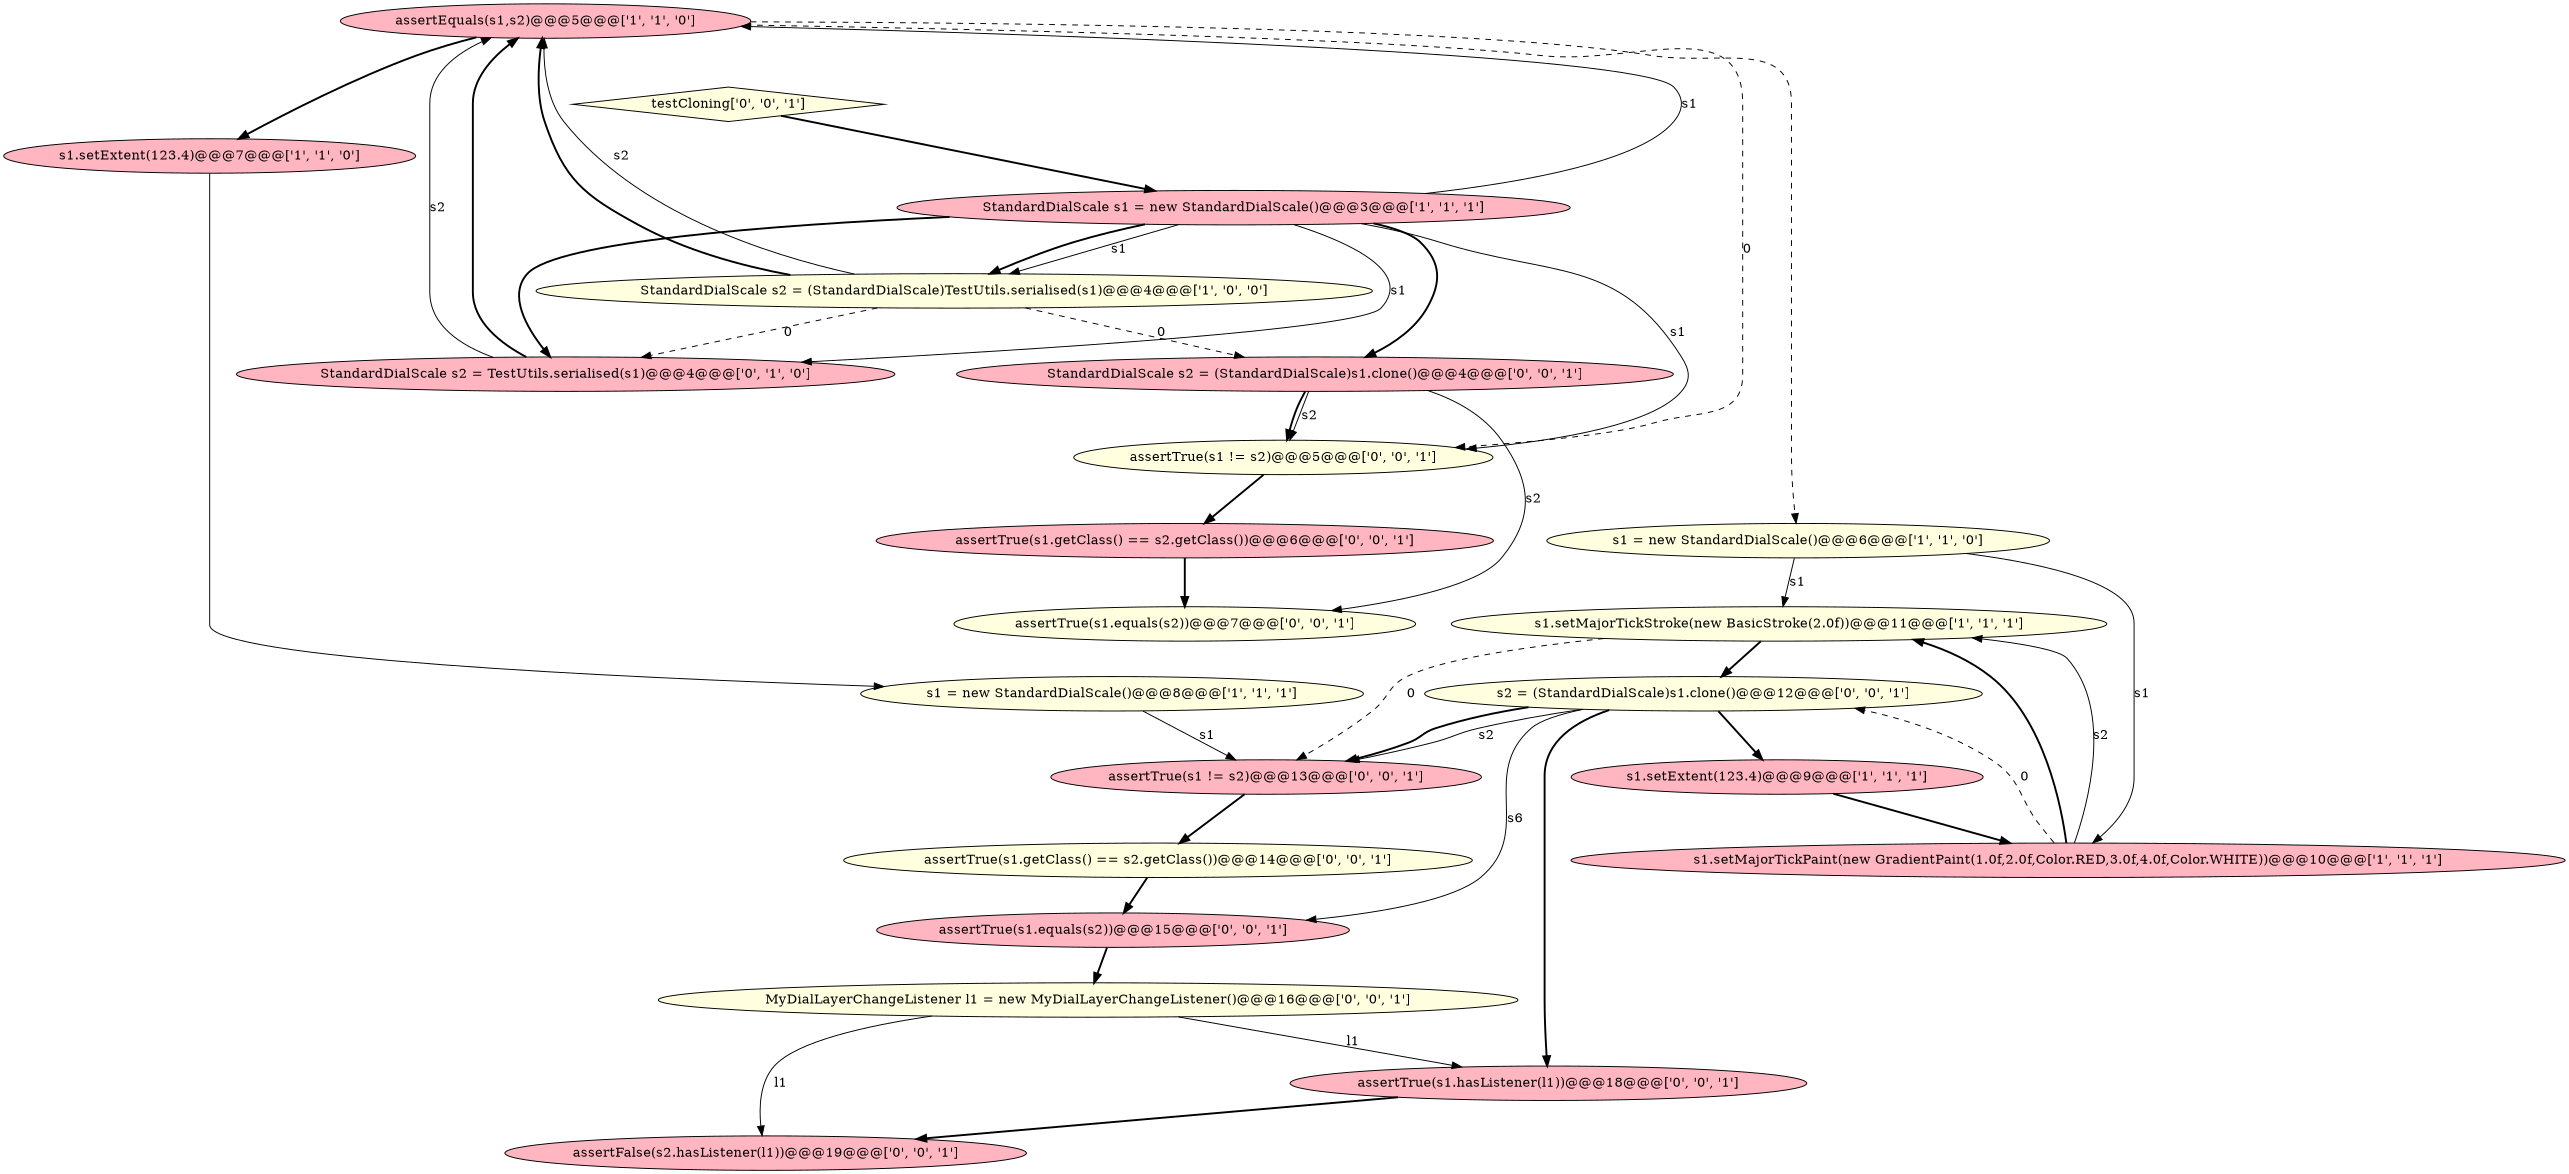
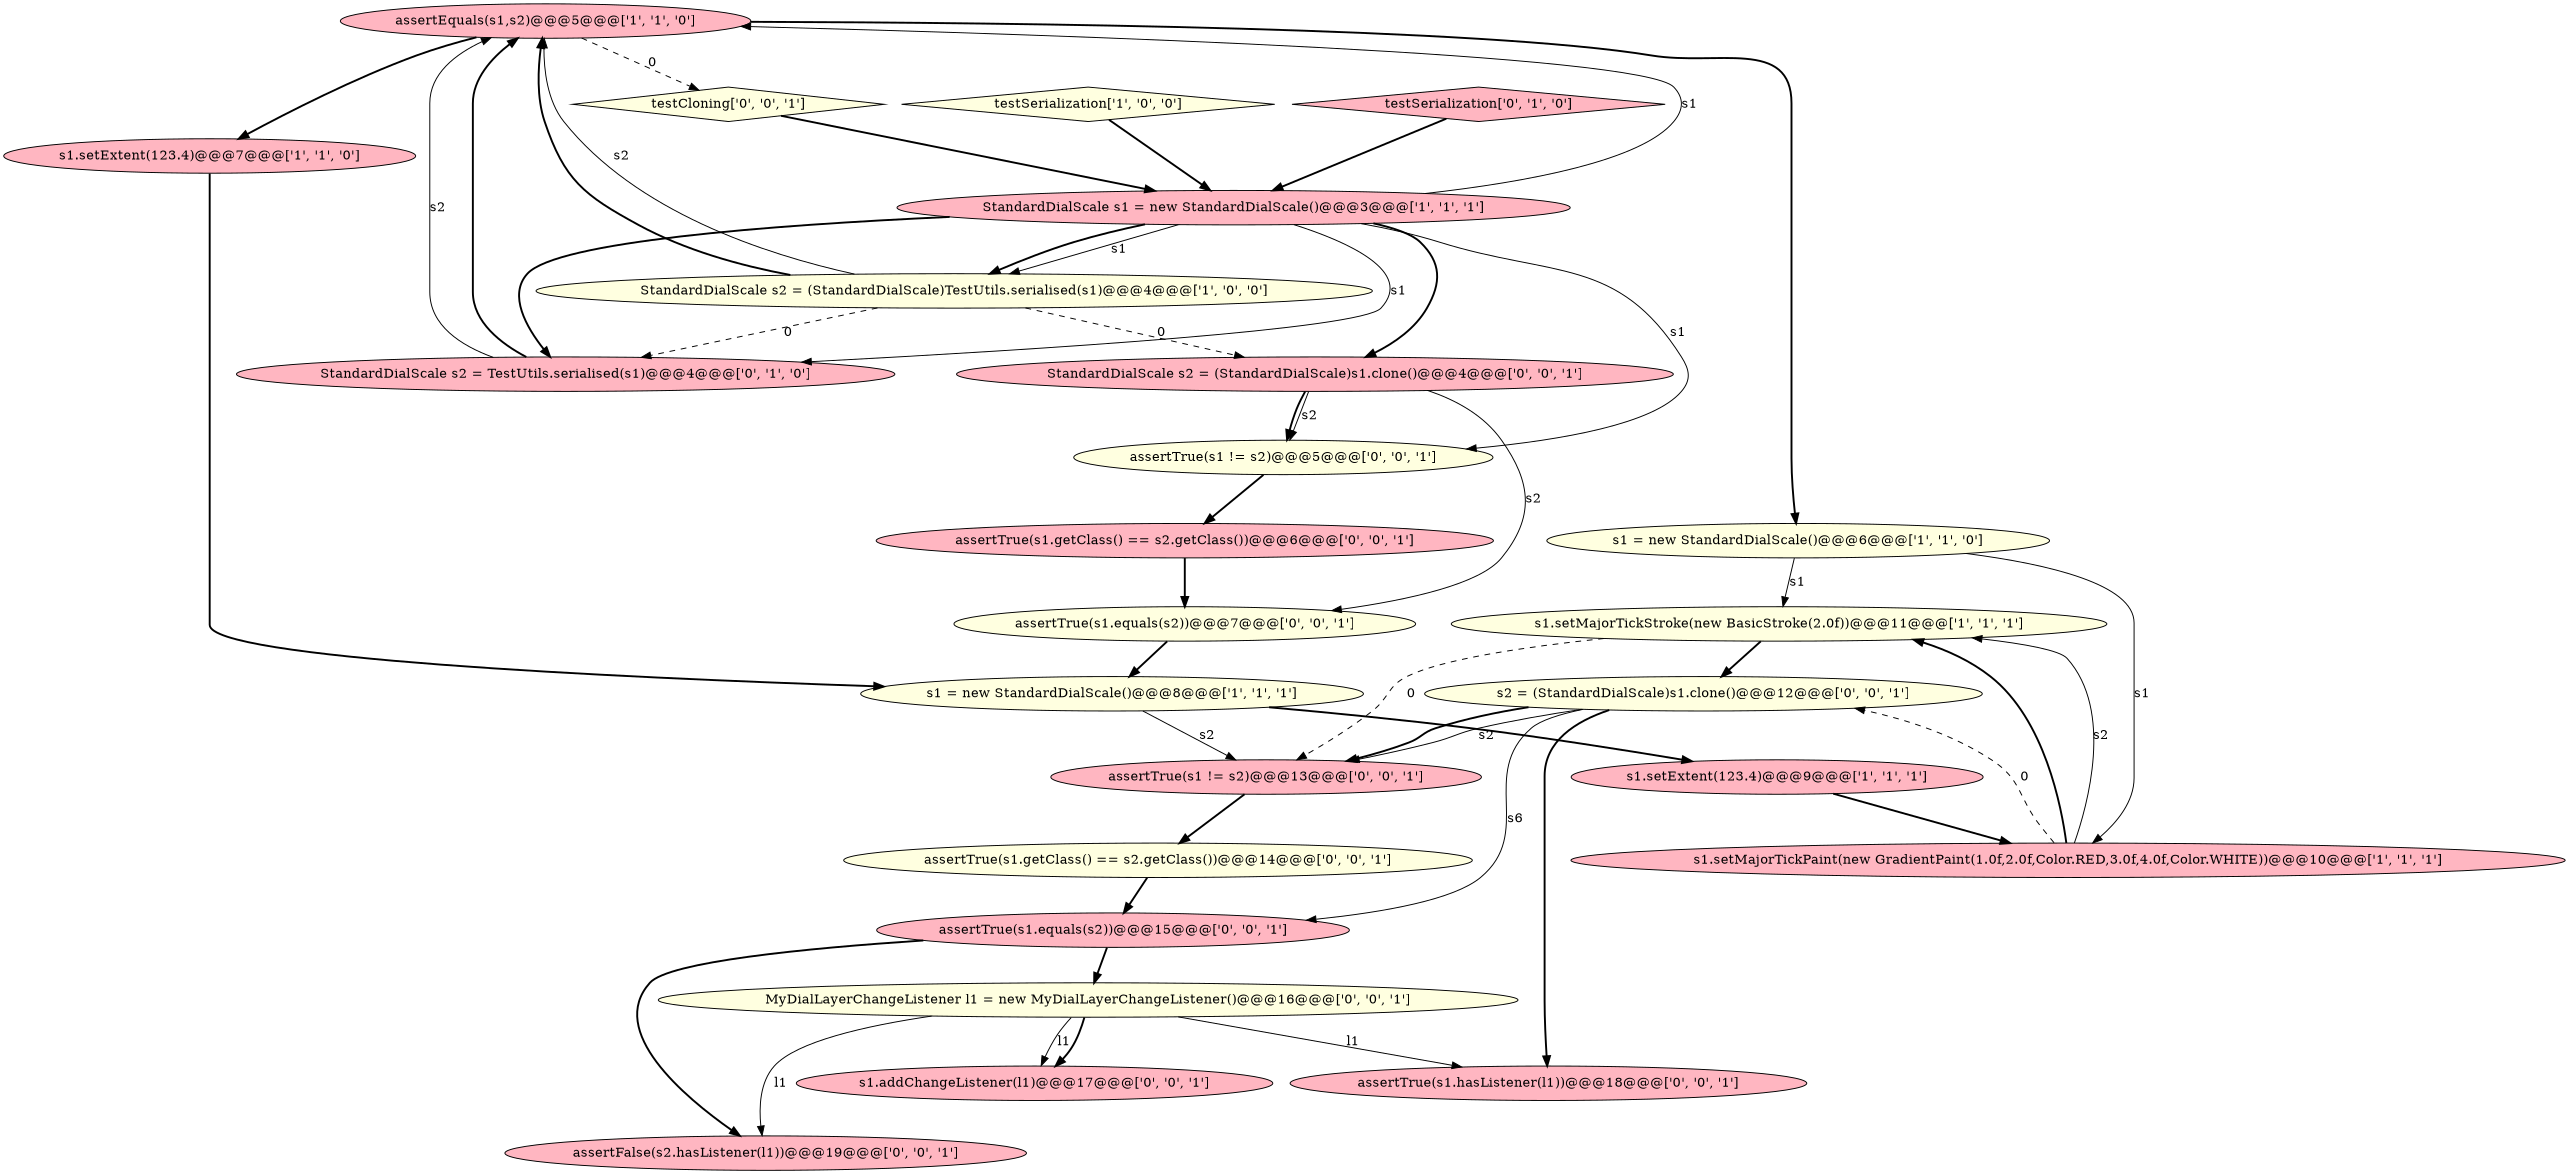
  digraph {
    node [fillcolor=lightpink shape=ellipse style=filled]
    edge [style=bold]
    n1 [fillcolor=lightyellow label="s1.setMajorTickStroke(new BasicStroke(2.0f))@@@11@@@['1', '1', '1']"]
    n2 [fillcolor=lightyellow label="s2 = (StandardDialScale)s1.clone()@@@12@@@['0', '0', '1']"]
    n3 [label="assertTrue(s1 != s2)@@@13@@@['0', '0', '1']"]
    n4 [label="assertTrue(s1.hasListener(l1))@@@18@@@['0', '0', '1']"]
    n5 [label="assertTrue(s1.equals(s2))@@@15@@@['0', '0', '1']"]
    n6 [fillcolor=lightyellow label="assertTrue(s1.getClass() == s2.getClass())@@@14@@@['0', '0', '1']"]
+   n7 [label="testSerialization['0', '1', '0']" shape=diamond]
    n8 [label="StandardDialScale s1 = new StandardDialScale()@@@3@@@['1', '1', '1']"]
    n9 [label="StandardDialScale s2 = TestUtils.serialised(s1)@@@4@@@['0', '1', '0']"]
    n10 [label="assertEquals(s1,s2)@@@5@@@['1', '1', '0']"]
    n11 [fillcolor=lightyellow label="StandardDialScale s2 = (StandardDialScale)TestUtils.serialised(s1)@@@4@@@['1', '0', '0']"]
    n12 [label="StandardDialScale s2 = (StandardDialScale)s1.clone()@@@4@@@['0', '0', '1']"]
    n13 [fillcolor=lightyellow label="assertTrue(s1 != s2)@@@5@@@['0', '0', '1']"]
    n14 [fillcolor=lightyellow label="assertTrue(s1.equals(s2))@@@7@@@['0', '0', '1']"]
    n15 [fillcolor=lightyellow label="s1 = new StandardDialScale()@@@8@@@['1', '1', '1']"]
    n16 [label="s1.setExtent(123.4)@@@9@@@['1', '1', '1']"]
+   n17 [label="s1.addChangeListener(l1)@@@17@@@['0', '0', '1']"]
    n18 [label="assertFalse(s2.hasListener(l1))@@@19@@@['0', '0', '1']"]
    n19 [label="s1.setExtent(123.4)@@@7@@@['1', '1', '0']"]
    n20 [fillcolor=lightyellow label="s1 = new StandardDialScale()@@@6@@@['1', '1', '0']"]
    n21 [label="assertTrue(s1.getClass() == s2.getClass())@@@6@@@['0', '0', '1']"]
    n22 [fillcolor=lightyellow label="MyDialLayerChangeListener l1 = new MyDialLayerChangeListener()@@@16@@@['0', '0', '1']"]
    n23 [label="s1.setMajorTickPaint(new GradientPaint(1.0f,2.0f,Color.RED,3.0f,4.0f,Color.WHITE))@@@10@@@['1', '1', '1']"]
    n24 [fillcolor=lightyellow label="testCloning['0', '0', '1']" shape=diamond]
+   n25 [fillcolor=lightyellow label="testSerialization['1', '0', '0']" shape=diamond]
    n1 -> n2
    n1 -> n3 [label=0 style=dashed]
    n2 -> n3
    n2 -> n3 [label=s2 style=solid]
    n2 -> n4
    n2 -> n5 [label=s6 style=solid]
    n3 -> n6
-   n4 -> n18
+   n5 -> n18
    n5 -> n22
    n6 -> n5
+   n7 -> n8
    n8 -> n9
    n8 -> n9 [label=s1 style=solid]
    n8 -> n10 [label=s1 style=solid]
    n8 -> n11 [label=s1 style=solid]
    n8 -> n11
    n8 -> n12
    n8 -> n13 [label=s1 style=solid]
    n9 -> n10 [label=s2 style=solid]
    n9 -> n10
-   n10 -> n13 [label=0 style=dashed]
+   n10 -> n24 [label=0 style=dashed]
    n10 -> n19
-   n10 -> n20 [style=dashed]
+   n10 -> n20
    n11 -> n9 [label=0 style=dashed]
    n11 -> n10 [label=s2 style=solid]
    n11 -> n10
    n11 -> n12 [label=0 style=dashed]
    n12 -> n13 [label=s2 style=solid]
    n12 -> n13
    n12 -> n14 [label=s2 style=solid]
    n13 -> n21
-   n15 -> n3 [label=s1 style=solid]
-   n2 -> n16
+   n14 -> n15
+   n15 -> n3 [label=s2 style=solid]
+   n15 -> n16
    n16 -> n23
-   n19 -> n15 [style=solid]
+   n19 -> n15
    n20 -> n1 [label=s1 style=solid]
    n20 -> n23 [label=s1 style=solid]
    n21 -> n14
    n22 -> n4 [label=l1 style=solid]
+   n22 -> n17 [label=l1 style=solid]
+   n22 -> n17
    n22 -> n18 [label=l1 style=solid]
    n23 -> n1 [label=s2 style=solid]
    n23 -> n1
    n23 -> n2 [label=0 style=dashed]
    n24 -> n8
+   n25 -> n8
  }
